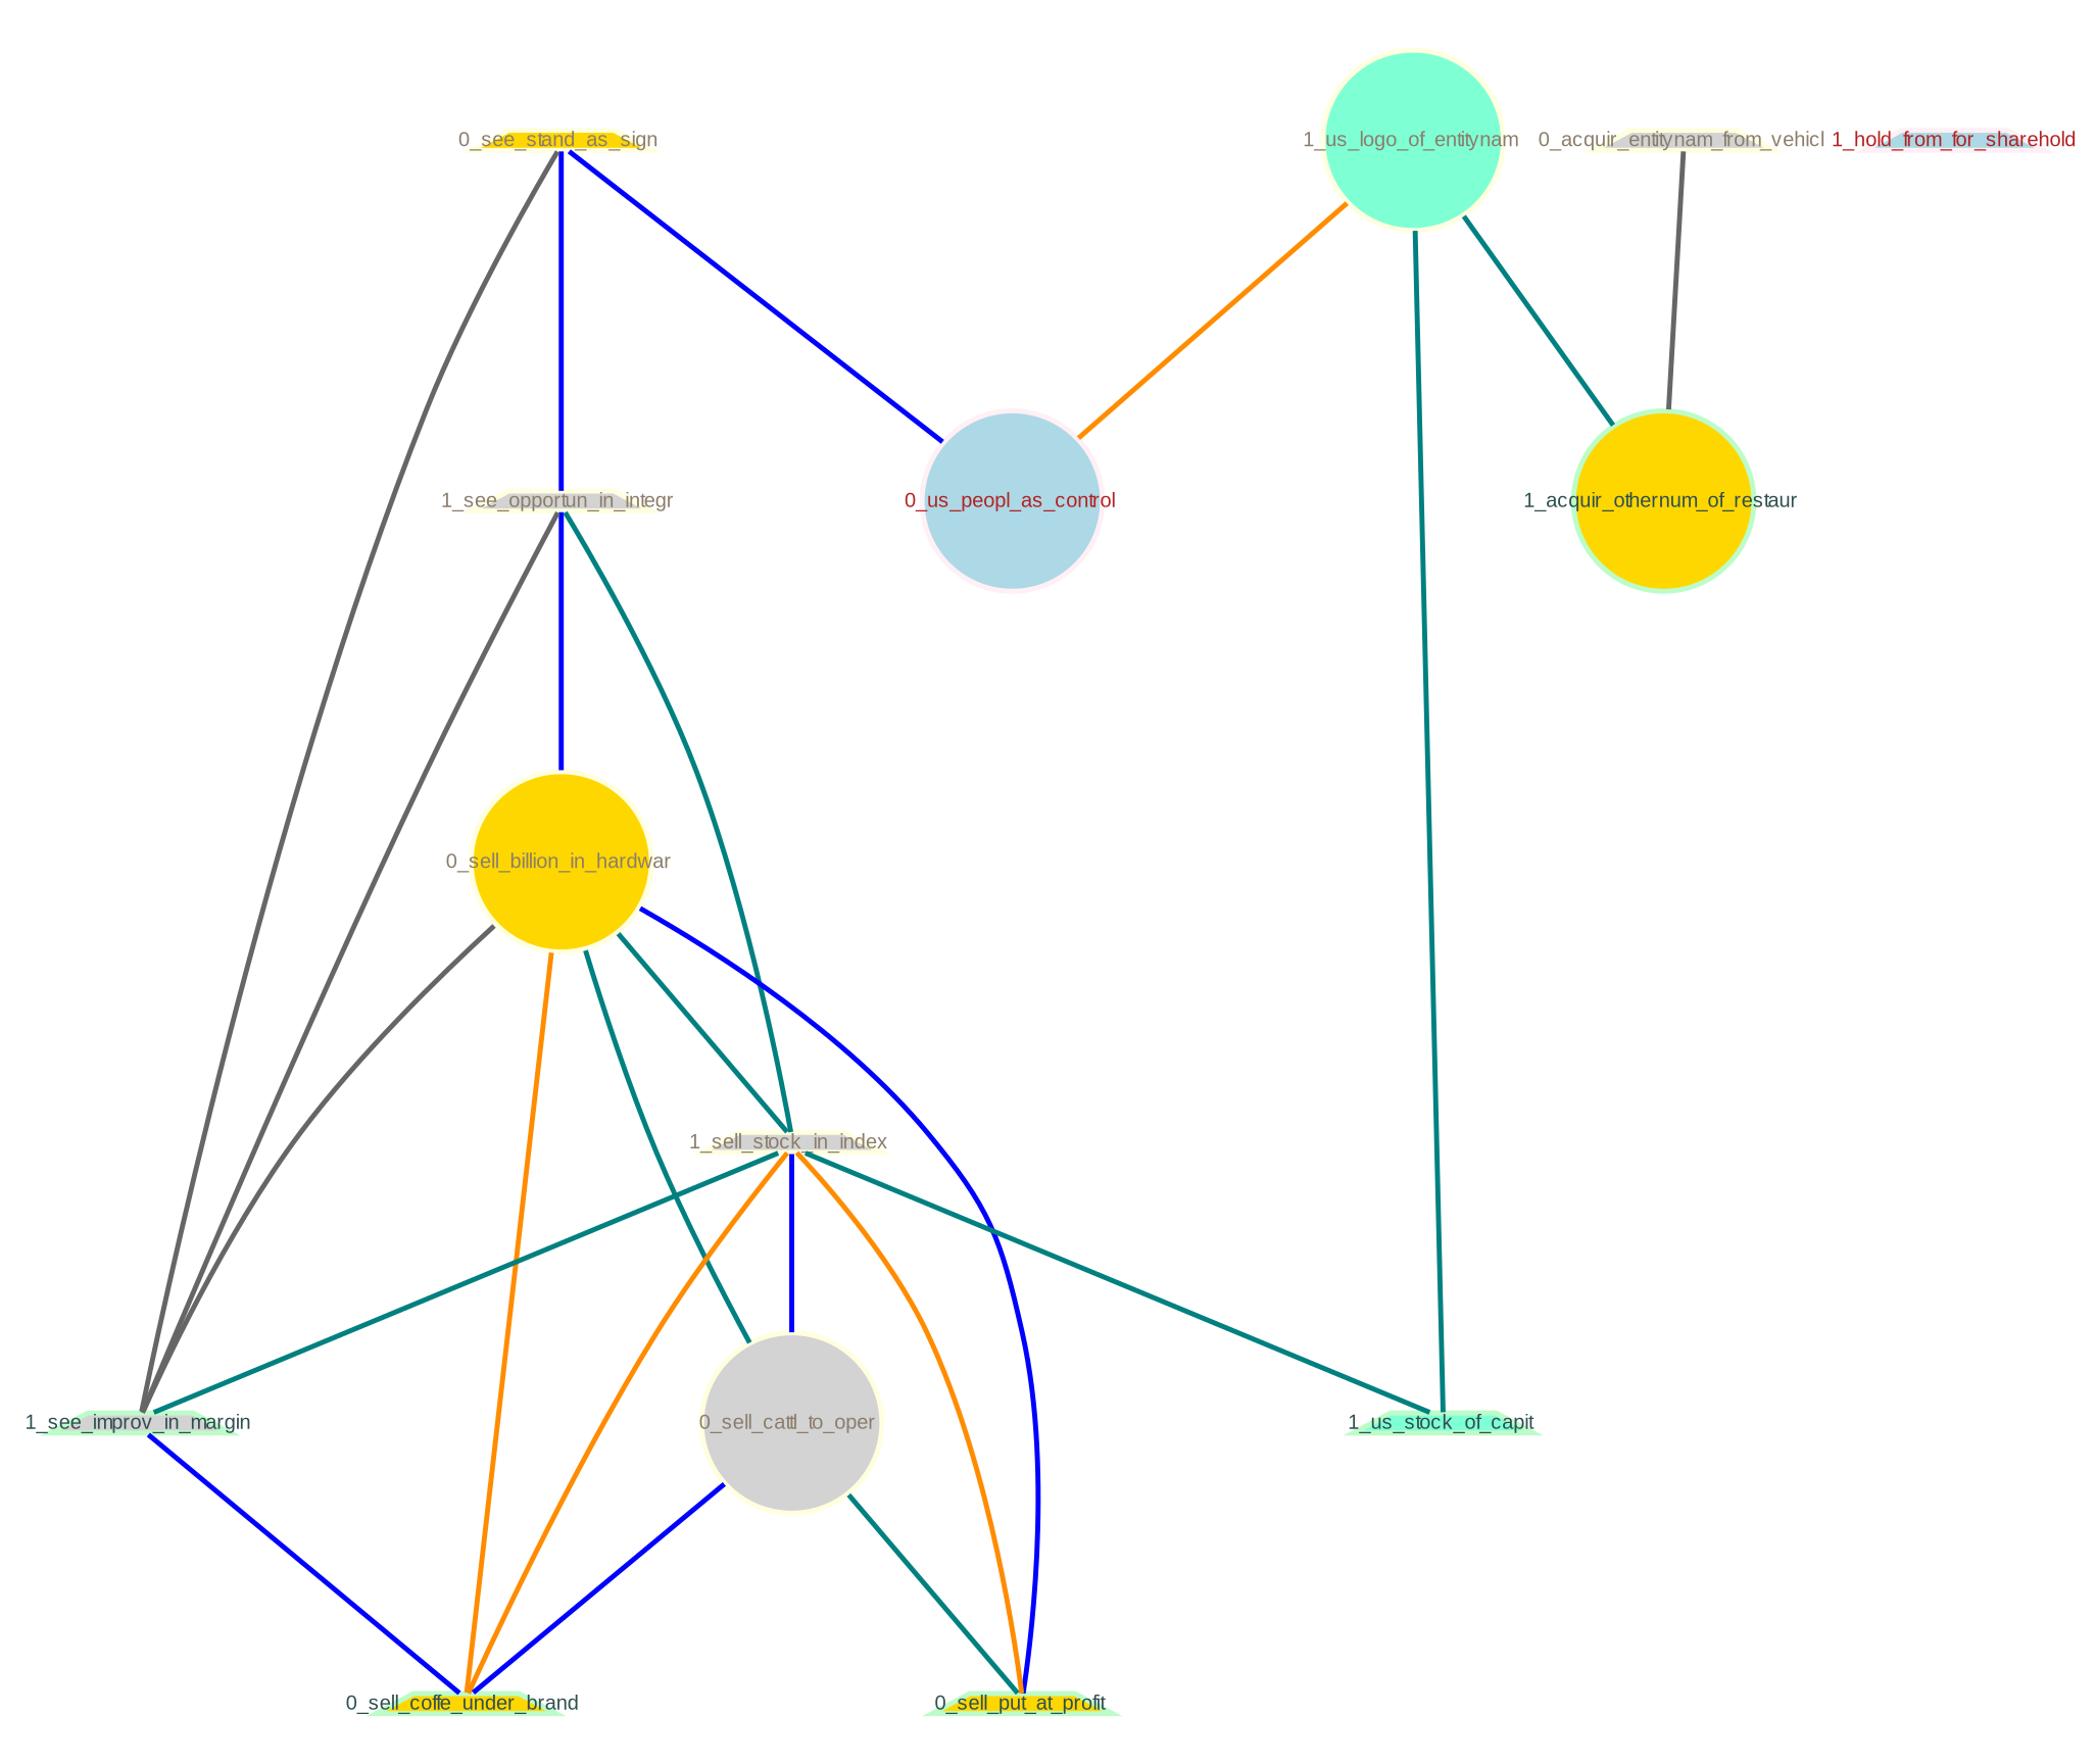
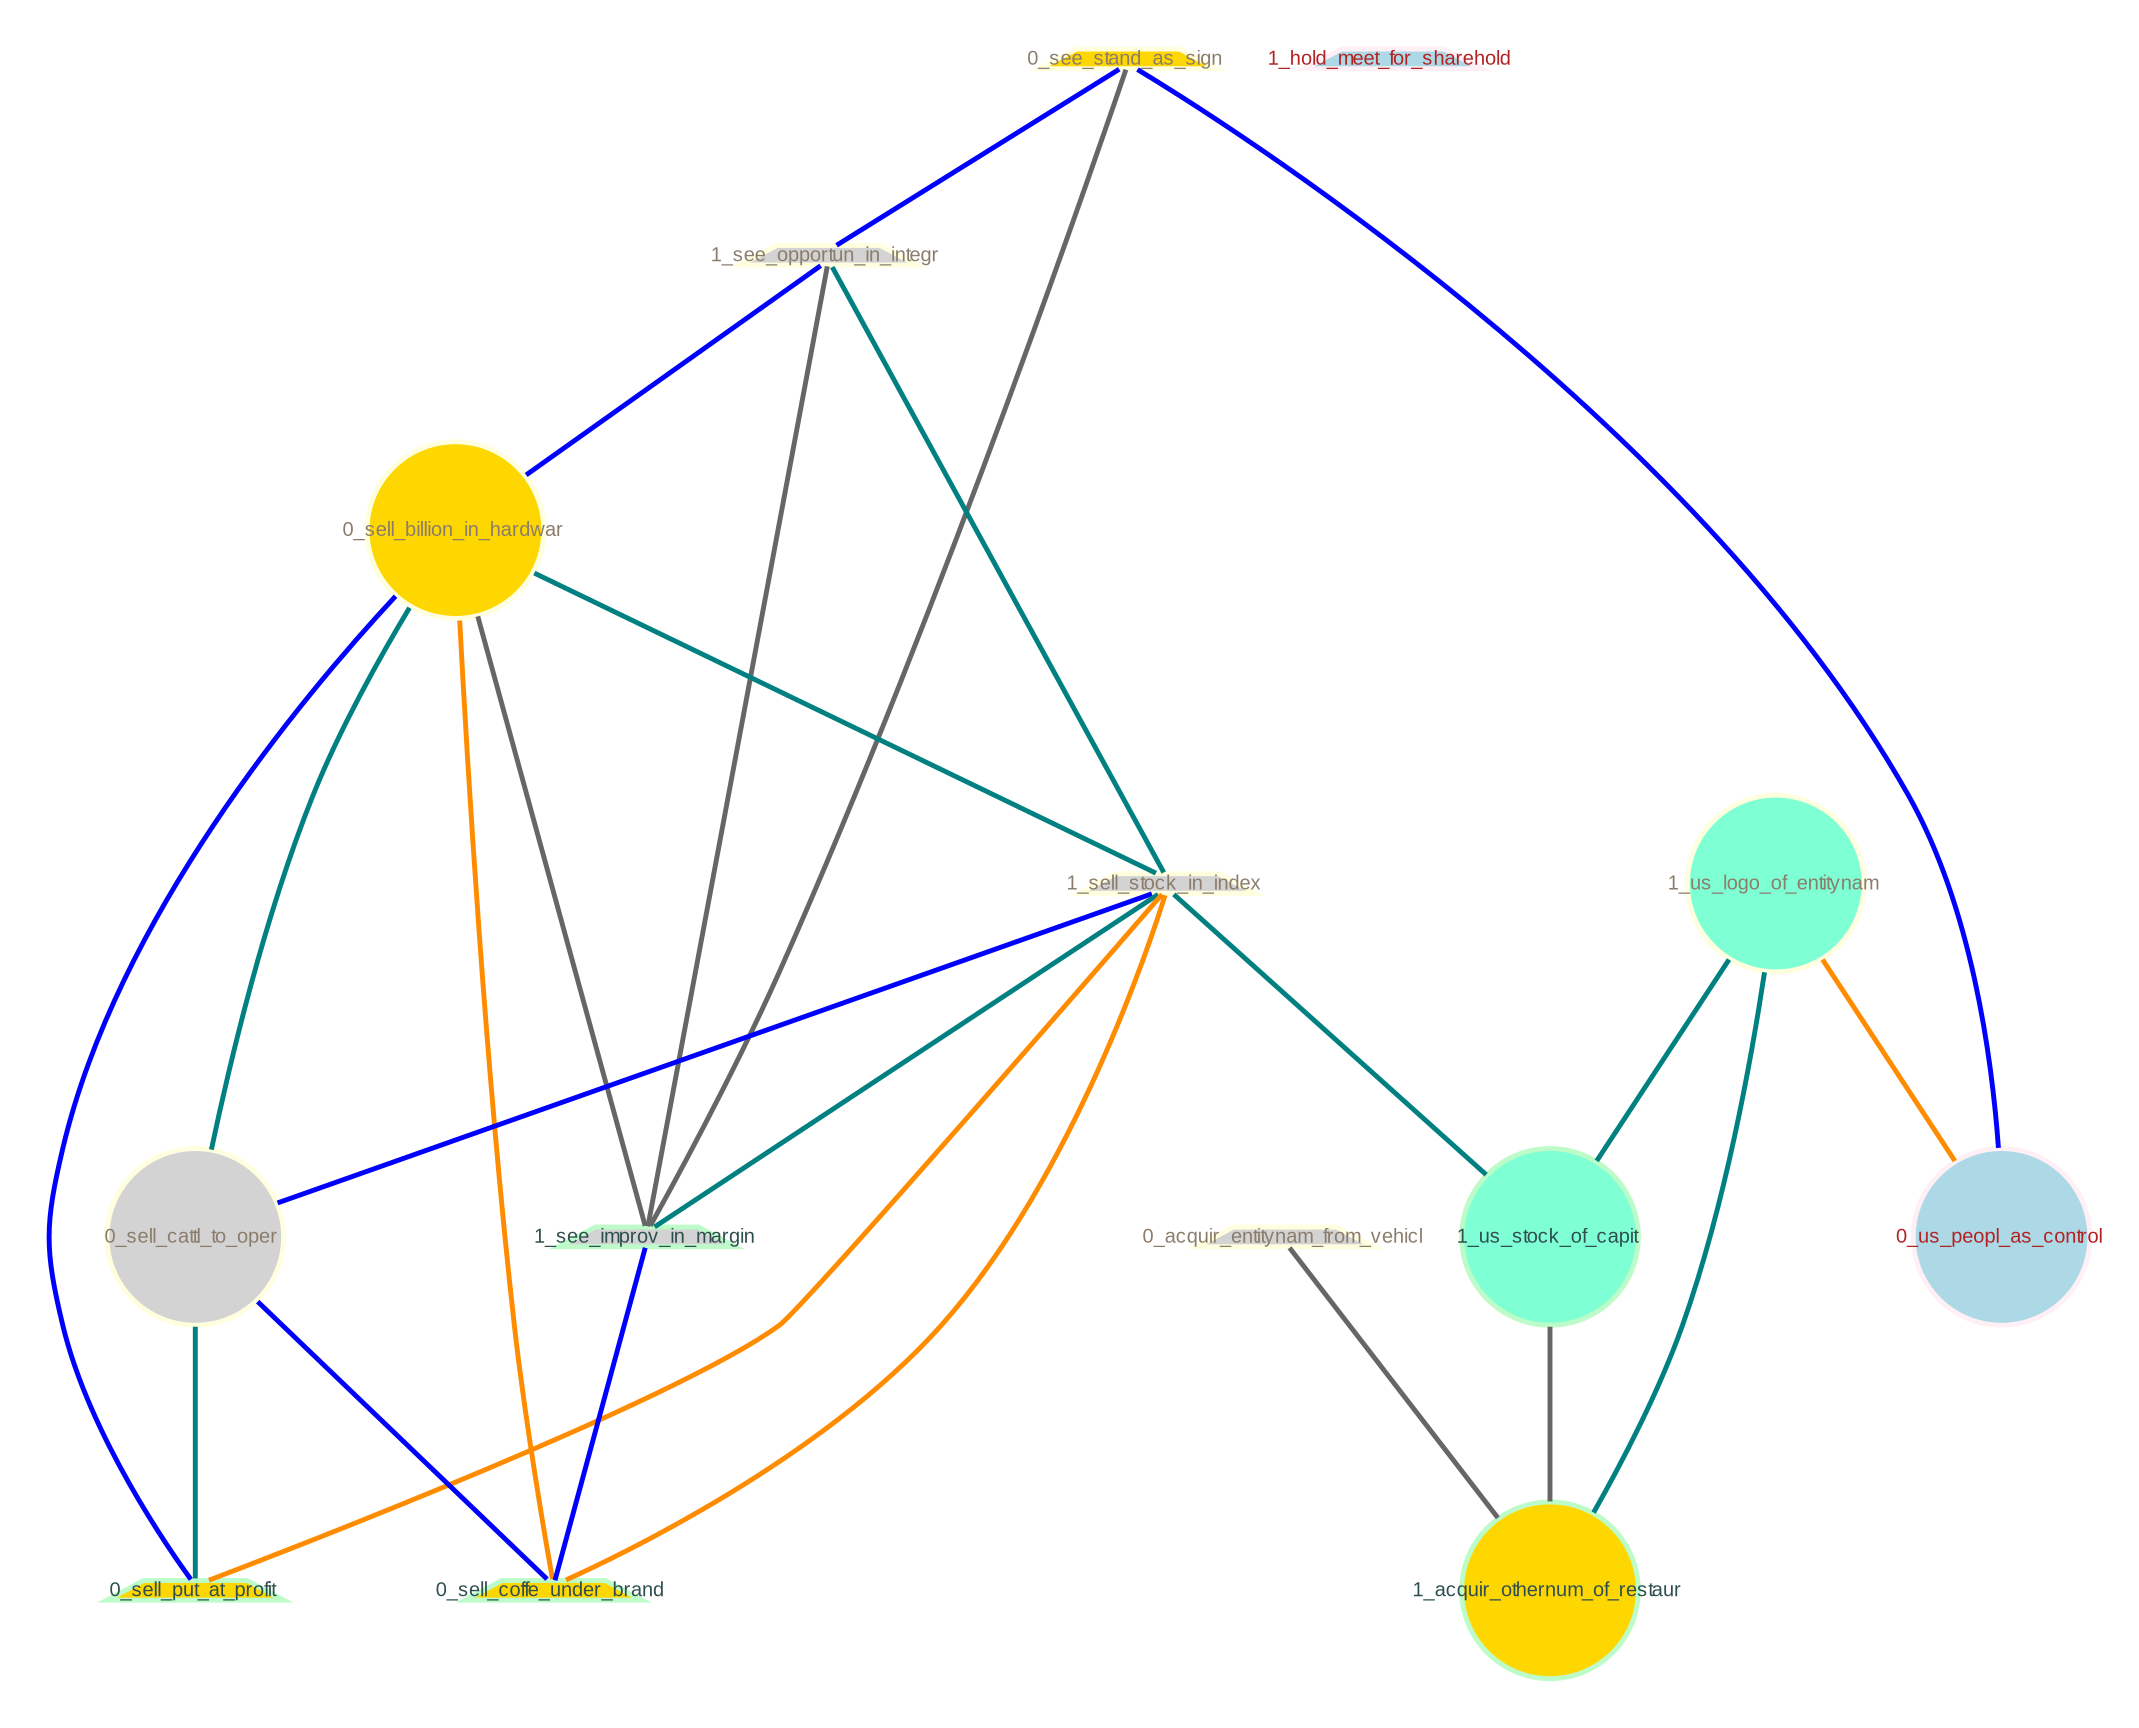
  graph {
    fontname="Liberation Sans"
    node [color="#ffffe0" fillcolor=gold fixedsize=true fontcolor="#8b7d6b" fontname="Liberation Sans" fontsize=4 shape=trapezium style=filled]
    edge [color=teal fontname="Liberation Sans" w=1]
    "0_see_stand_as_sign " [height=.06 width=.5]
    "1_see_opportun_in_integr " [fillcolor=lightgrey height=.06 width=.5]
    "0_sell_billion_in_hardwar " [height=.06 shape=circle width=.5]
    "1_sell_stock_in_index " [fillcolor=lightgrey height=.06 width=.5]
    "0_sell_cattl_to_oper " [fillcolor=lightgrey height=.06 shape=circle width=.5]
    "1_us_logo_of_entitynam " [fillcolor=aquamarine height=.06 shape=circle width=.5]
    "0_acquir_entitynam_from_vehicl " [fillcolor=lightgrey height=.06 width=.5]
    "0_us_peopl_as_control " [color="#fff0f5" fillcolor=lightblue fontcolor="#b22222" height=.06 shape=circle width=.5]
-   "1_hold_meet_for_sharehold " [color="#fff0f5" fillcolor=lightblue fontcolor="#b22222" height=.06 width=.5 label="1_hold_from_for_sharehold"]
+   "1_hold_meet_for_sharehold " [color="#fff0f5" fillcolor=lightblue fontcolor="#b22222" height=.06 width=.5]
    "1_see_improv_in_margin " [color="#BDFCC9" fillcolor=lightgrey fontcolor="#2f4f4f" height=.06 width=.5]
    "0_sell_put_at_profit " [color="#BDFCC9" fontcolor="#2f4f4f" height=.06 width=.5]
    "0_sell_coffe_under_brand " [color="#BDFCC9" fontcolor="#2f4f4f" height=.06 width=.5]
-   "1_us_stock_of_capit " [color="#BDFCC9" fillcolor=aquamarine fontcolor="#2f4f4f" height=.06 width=.5]
+   "1_us_stock_of_capit " [color="#BDFCC9" fillcolor=aquamarine fontcolor="#2f4f4f" height=.06 shape=circle width=.5]
    "1_acquir_othernum_of_restaur " [color="#BDFCC9" fontcolor="#2f4f4f" height=.06 shape=circle width=.5]
    subgraph sub_1 {
      "0_see_stand_as_sign "
      "1_see_opportun_in_integr "
      "0_sell_billion_in_hardwar "
      "1_sell_stock_in_index "
      "0_sell_cattl_to_oper "
      "1_us_logo_of_entitynam "
      "0_acquir_entitynam_from_vehicl "
    }
    subgraph sub_2 {
      "0_us_peopl_as_control "
      "1_hold_meet_for_sharehold "
    }
    "0_see_stand_as_sign " -- "1_see_opportun_in_integr " [color=blue]
    "0_see_stand_as_sign " -- "0_us_peopl_as_control " [color=blue]
    "0_see_stand_as_sign " -- "1_see_improv_in_margin " [color=gray40]
    "1_see_opportun_in_integr " -- "0_sell_billion_in_hardwar " [color=blue]
    "1_see_opportun_in_integr " -- "1_sell_stock_in_index "
    "1_see_opportun_in_integr " -- "1_see_improv_in_margin " [color=gray40 w=2]
    "0_sell_billion_in_hardwar " -- "1_sell_stock_in_index " [w=2]
    "0_sell_billion_in_hardwar " -- "0_sell_cattl_to_oper "
    "0_sell_billion_in_hardwar " -- "1_see_improv_in_margin " [color=gray40]
    "0_sell_billion_in_hardwar " -- "0_sell_put_at_profit " [color=blue]
    "0_sell_billion_in_hardwar " -- "0_sell_coffe_under_brand " [color=darkorange]
    "1_sell_stock_in_index " -- "0_sell_cattl_to_oper " [color=blue]
    "1_sell_stock_in_index " -- "1_see_improv_in_margin "
    "1_sell_stock_in_index " -- "0_sell_put_at_profit " [color=darkorange]
    "1_sell_stock_in_index " -- "0_sell_coffe_under_brand " [color=darkorange]
    "1_sell_stock_in_index " -- "1_us_stock_of_capit "
    "0_sell_cattl_to_oper " -- "0_sell_put_at_profit "
    "0_sell_cattl_to_oper " -- "0_sell_coffe_under_brand " [color=blue]
    "1_us_logo_of_entitynam " -- "0_us_peopl_as_control " [color=darkorange]
    "1_us_logo_of_entitynam " -- "1_us_stock_of_capit " [w=2]
    "1_us_logo_of_entitynam " -- "1_acquir_othernum_of_restaur "
    "0_acquir_entitynam_from_vehicl " -- "1_acquir_othernum_of_restaur " [color=gray40]
    "1_see_improv_in_margin " -- "0_sell_coffe_under_brand " [color=blue]
+   "1_us_stock_of_capit " -- "1_acquir_othernum_of_restaur " [color=gray40]
  }
